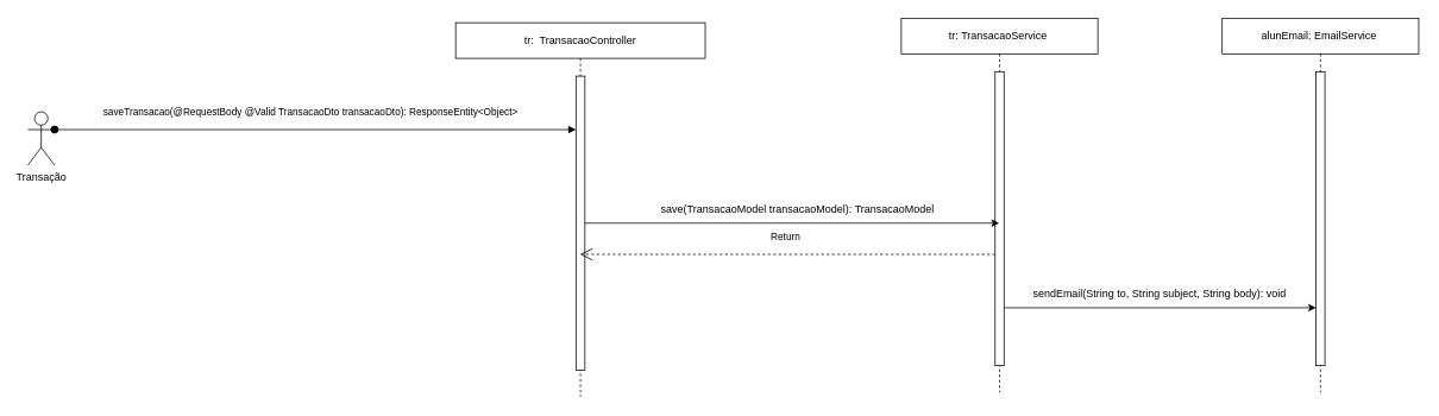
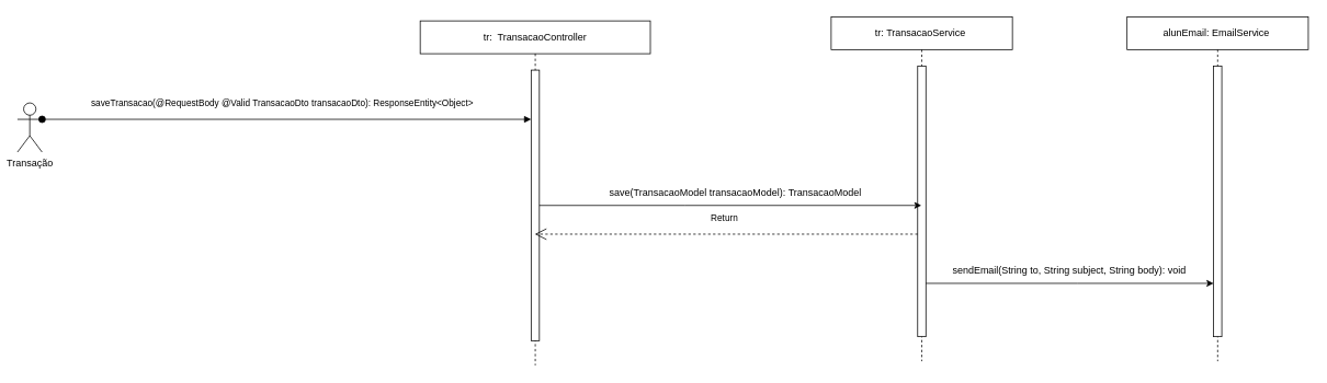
  <mxCell id="0" />
  <mxCell id="1" parent="0" />
- <mxCell id="2" value="Transação" style="shape=umlActor;verticalLabelPosition=bottom;verticalAlign=top;html=1;outlineConnect=0;" parent="1" vertex="1"><mxGeometry x="30" y="125" width="30" height="60" as="geometry" /></mxCell>
+ <mxCell id="2" value="Transação" style="shape=umlActor;verticalLabelPosition=bottom;verticalAlign=top;html=1;outlineConnect=0;" parent="1" vertex="1"><mxGeometry x="20" y="125" width="30" height="60" as="geometry" /></mxCell>
  <mxCell id="3" value="tr:&amp;nbsp; TransacaoController" style="shape=umlLifeline;perimeter=lifelinePerimeter;whiteSpace=wrap;html=1;container=0;dropTarget=0;collapsible=0;recursiveResize=0;outlineConnect=0;portConstraint=eastwest;newEdgeStyle={&quot;edgeStyle&quot;:&quot;elbowEdgeStyle&quot;,&quot;elbow&quot;:&quot;vertical&quot;,&quot;curved&quot;:0,&quot;rounded&quot;:0};" parent="1" vertex="1"><mxGeometry x="510" y="25" width="280" height="420" as="geometry" /></mxCell>
  <mxCell id="4" value="" style="html=1;points=[];perimeter=orthogonalPerimeter;outlineConnect=0;targetShapes=umlLifeline;portConstraint=eastwest;newEdgeStyle={&quot;edgeStyle&quot;:&quot;elbowEdgeStyle&quot;,&quot;elbow&quot;:&quot;vertical&quot;,&quot;curved&quot;:0,&quot;rounded&quot;:0};" parent="3" vertex="1"><mxGeometry x="135" y="60" width="10" height="330" as="geometry" /></mxCell>
  <mxCell id="5" value="saveTransacao(@RequestBody @Valid TransacaoDto transacaoDto):&amp;nbsp;ResponseEntity&amp;lt;Object&amp;gt;" style="html=1;verticalAlign=bottom;startArrow=oval;endArrow=block;startSize=8;edgeStyle=elbowEdgeStyle;elbow=vertical;curved=0;rounded=0;exitX=1;exitY=0.333;exitDx=0;exitDy=0;exitPerimeter=0;" parent="1" source="2" target="4" edge="1"><mxGeometry x="-0.018" y="10" relative="1" as="geometry"><mxPoint x="460" y="315" as="sourcePoint" /><mxPoint x="660" y="145" as="targetPoint" /><Array as="points"><mxPoint x="500" y="145" /><mxPoint y="165" x="450" /></Array><mxPoint as="offset" /></mxGeometry></mxCell>
  <mxCell id="6" value="tr: TransacaoService&amp;nbsp;" style="shape=umlLifeline;perimeter=lifelinePerimeter;whiteSpace=wrap;html=1;container=0;dropTarget=0;collapsible=0;recursiveResize=0;outlineConnect=0;portConstraint=eastwest;newEdgeStyle={&quot;edgeStyle&quot;:&quot;elbowEdgeStyle&quot;,&quot;elbow&quot;:&quot;vertical&quot;,&quot;curved&quot;:0,&quot;rounded&quot;:0};" parent="1" vertex="1"><mxGeometry x="1010" y="20" width="220.5" height="420" as="geometry" /></mxCell>
  <mxCell id="7" value="" style="html=1;points=[];perimeter=orthogonalPerimeter;outlineConnect=0;targetShapes=umlLifeline;portConstraint=eastwest;newEdgeStyle={&quot;edgeStyle&quot;:&quot;elbowEdgeStyle&quot;,&quot;elbow&quot;:&quot;vertical&quot;,&quot;curved&quot;:0,&quot;rounded&quot;:0};" parent="6" vertex="1"><mxGeometry x="105.25" y="60" width="10" height="330" as="geometry" /></mxCell>
  <mxCell id="8" style="edgeStyle=elbowEdgeStyle;rounded=0;orthogonalLoop=1;jettySize=auto;html=1;elbow=vertical;curved=0;" parent="1" source="4" target="6" edge="1"><mxGeometry relative="1" as="geometry" /></mxCell>
  <mxCell id="9" value="save(TransacaoModel transacaoModel):&amp;nbsp;TransacaoModel&amp;nbsp;" style="text;html=1;align=center;verticalAlign=middle;resizable=0;points=[];autosize=1;strokeColor=none;fillColor=none;" parent="1" vertex="1"><mxGeometry x="730" y="220" width="330" height="30" as="geometry" /></mxCell>
  <mxCell id="10" value="alunEmail: EmailService&amp;nbsp;" style="shape=umlLifeline;perimeter=lifelinePerimeter;whiteSpace=wrap;html=1;container=0;dropTarget=0;collapsible=0;recursiveResize=0;outlineConnect=0;portConstraint=eastwest;newEdgeStyle={&quot;edgeStyle&quot;:&quot;elbowEdgeStyle&quot;,&quot;elbow&quot;:&quot;vertical&quot;,&quot;curved&quot;:0,&quot;rounded&quot;:0};" parent="1" vertex="1"><mxGeometry x="1370" y="20" width="220.5" height="420" as="geometry" /></mxCell>
  <mxCell id="11" value="" style="html=1;points=[];perimeter=orthogonalPerimeter;outlineConnect=0;targetShapes=umlLifeline;portConstraint=eastwest;newEdgeStyle={&quot;edgeStyle&quot;:&quot;elbowEdgeStyle&quot;,&quot;elbow&quot;:&quot;vertical&quot;,&quot;curved&quot;:0,&quot;rounded&quot;:0};" parent="10" vertex="1"><mxGeometry x="105.25" y="60" width="10" height="330" as="geometry" /></mxCell>
  <mxCell id="12" style="edgeStyle=elbowEdgeStyle;rounded=0;orthogonalLoop=1;jettySize=auto;html=1;elbow=vertical;curved=0;" parent="1" source="7" target="11" edge="1"><mxGeometry relative="1" as="geometry"><mxPoint x="665" y="260" as="sourcePoint" /><mxPoint x="1130" y="260" as="targetPoint" /><Array as="points"><mxPoint x="1310" y="345" /></Array></mxGeometry></mxCell>
  <mxCell id="13" value="sendEmail(String to, String subject, String body):&amp;nbsp;void" style="text;html=1;strokeColor=none;fillColor=none;align=center;verticalAlign=middle;whiteSpace=wrap;rounded=0;" parent="1" vertex="1"><mxGeometry x="1140" y="315" width="320" height="30" as="geometry" /></mxCell>
  <mxCell id="14" value="Return" style="endArrow=open;endSize=12;dashed=1;html=1;rounded=0;" parent="1" source="7" target="3" edge="1"><mxGeometry x="0.01" y="-20" width="160" relative="1" as="geometry"><mxPoint x="1360" y="275" as="sourcePoint" /><mxPoint x="1520" y="275" as="targetPoint" /><Array as="points"><mxPoint x="880" y="285" /></Array><mxPoint as="offset" /></mxGeometry></mxCell>
